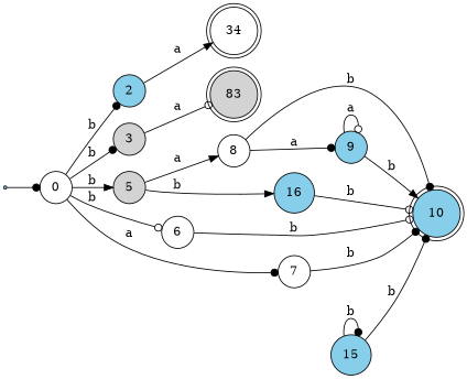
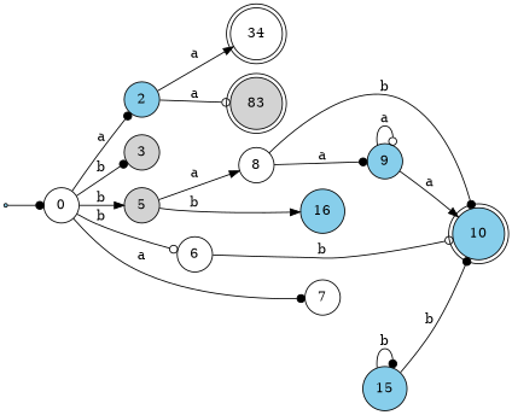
  digraph {
    rankdir=LR
    node [fillcolor=skyblue shape=circle style=filled]
    edge [arrowhead=dot]
    dummy0 [shape=point]
    0 [fillcolor=white]
    2
    3 [fillcolor=lightgrey]
    5 [fillcolor=lightgrey]
    6 [fillcolor=white]
    7 [fillcolor=white]
    n8 [fillcolor=white label=34 shape=doublecircle]
    n9 [fillcolor=lightgrey label=83 shape=doublecircle]
    8 [fillcolor=white]
    n11 [label=16]
    10 [shape=doublecircle]
    9
    n14 [label=15]
    dummy0 -> 0
-   0 -> 2 [label=b]
+   0 -> 2 [label=a]
    0 -> 3 [label=b]
    0 -> 5 [arrowhead=normal label=b]
    0 -> 6 [arrowhead=odot label=b]
    0 -> 7 [label=a]
    2 -> n8 [arrowhead=normal label=a]
-   3 -> n9 [arrowhead=odot label=a]
+   2 -> n9 [arrowhead=odot label=a]
    5 -> 8 [arrowhead=normal label=a]
    5 -> n11 [arrowhead=normal label=b]
    6 -> 10 [arrowhead=odot label=b]
-   7 -> 10 [label=b]
    8 -> 10 [label=b]
    8 -> 9 [label=a]
-   n11 -> 10 [arrowhead=odot label=b]
-   9 -> 10 [arrowhead=normal label=b]
+   9 -> 10 [arrowhead=normal label=a]
    9 -> 9 [arrowhead=odot label=a]
    n14 -> 10 [label=b]
    n14 -> n14 [label=b]
  }
